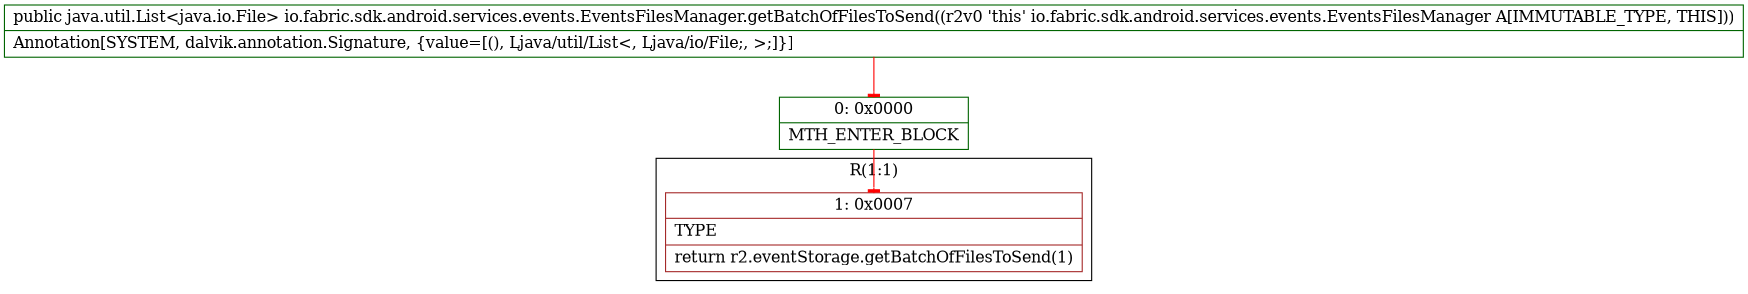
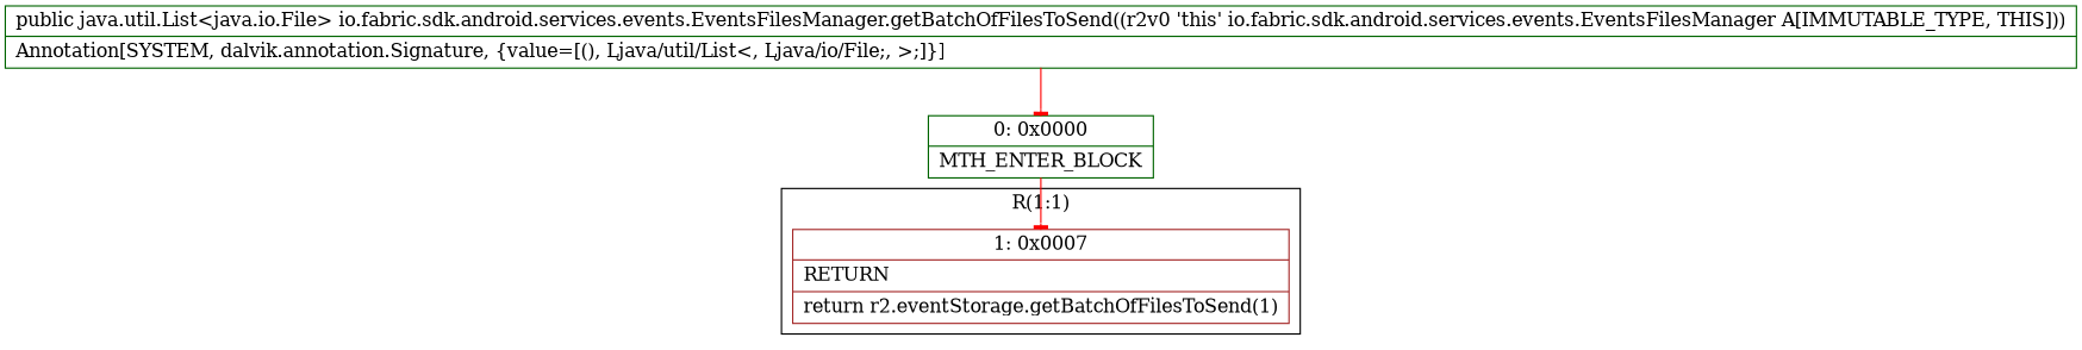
  digraph {
    node [color=darkgreen shape=record]
    edge [color=red arrowhead=tee]
-   n1 [color=brown label="{1\:\ 0x0007|TYPE\l|return r2.eventStorage.getBatchOfFilesToSend(1)\l}"]
+   n1 [color=brown label="{1\:\ 0x0007|RETURN\l|return r2.eventStorage.getBatchOfFilesToSend(1)\l}"]
    n2 [label="{0\:\ 0x0000|MTH_ENTER_BLOCK\l}"]
    n3 [label="{public java.util.List\<java.io.File\> io.fabric.sdk.android.services.events.EventsFilesManager.getBatchOfFilesToSend((r2v0 'this' io.fabric.sdk.android.services.events.EventsFilesManager A[IMMUTABLE_TYPE, THIS]))  | Annotation[SYSTEM, dalvik.annotation.Signature, \{value=[(), Ljava\/util\/List\<, Ljava\/io\/File;, \>;]\}]\l}"]
    subgraph cluster_1 {
      label="R(1:1)"
      n1
    }
    n2 -> n1
    n3 -> n2
  }
